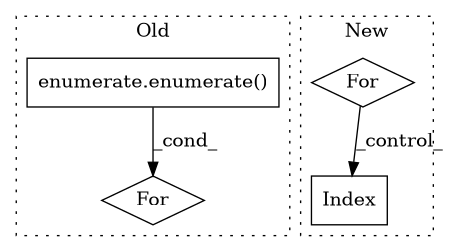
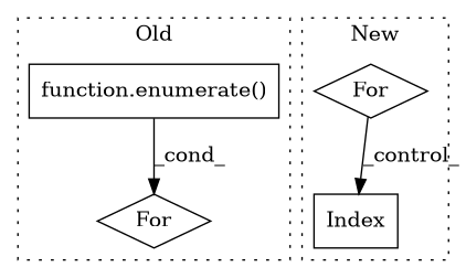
  digraph {
    node [a=107 l="4,14" shape=box]
-   n1 [a=75 l="10,1" label="enumerate.enumerate()" s="6876,6903"]
+   n1 [a=75 l="10,1" label="function.enumerate()" s="6876,6903"]
    n2 [label=For s="6861,6904" shape=diamond]
    n3 [a=46 l="17,1" label=Index s="5868,5916"]
    n4 [label=For s="5801,5845" shape=diamond]
    subgraph cluster_1 {
      label=Old
      style=dotted
      n1
      n2
    }
    subgraph cluster_2 {
      label=New
      style=dotted
      n3
      n4
    }
    n1 -> n2 [label=_cond_]
    n4 -> n3 [label=_control_]
  }
